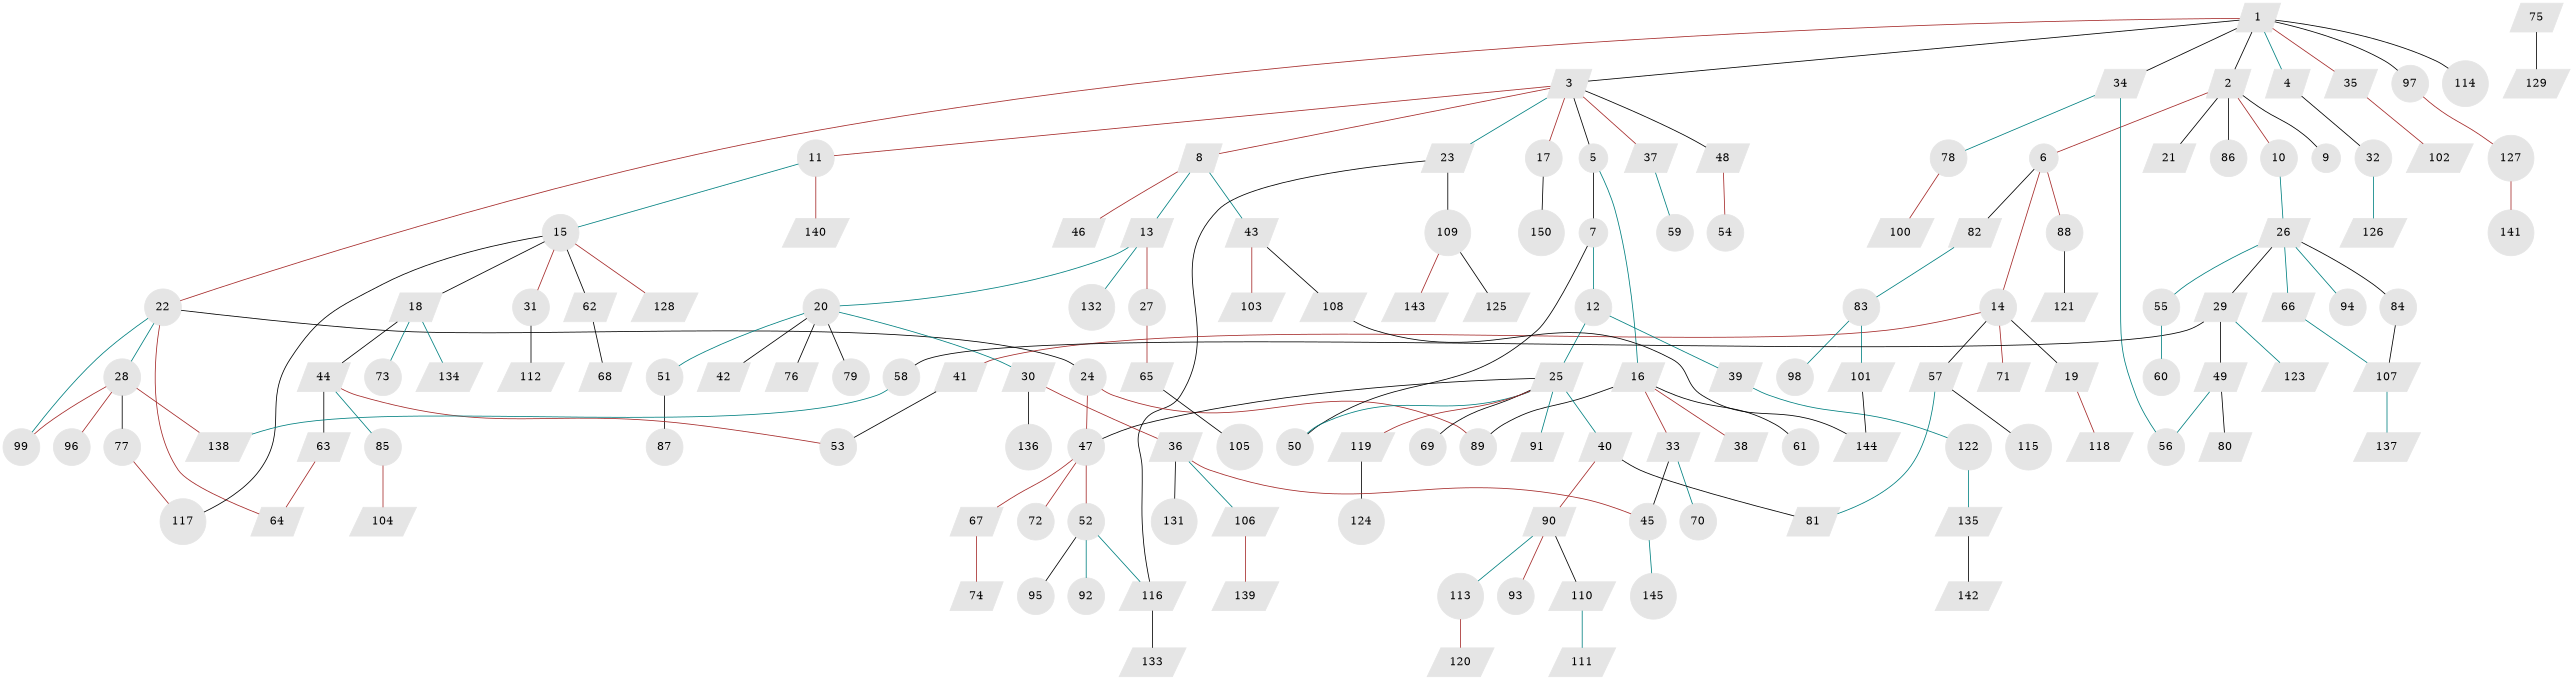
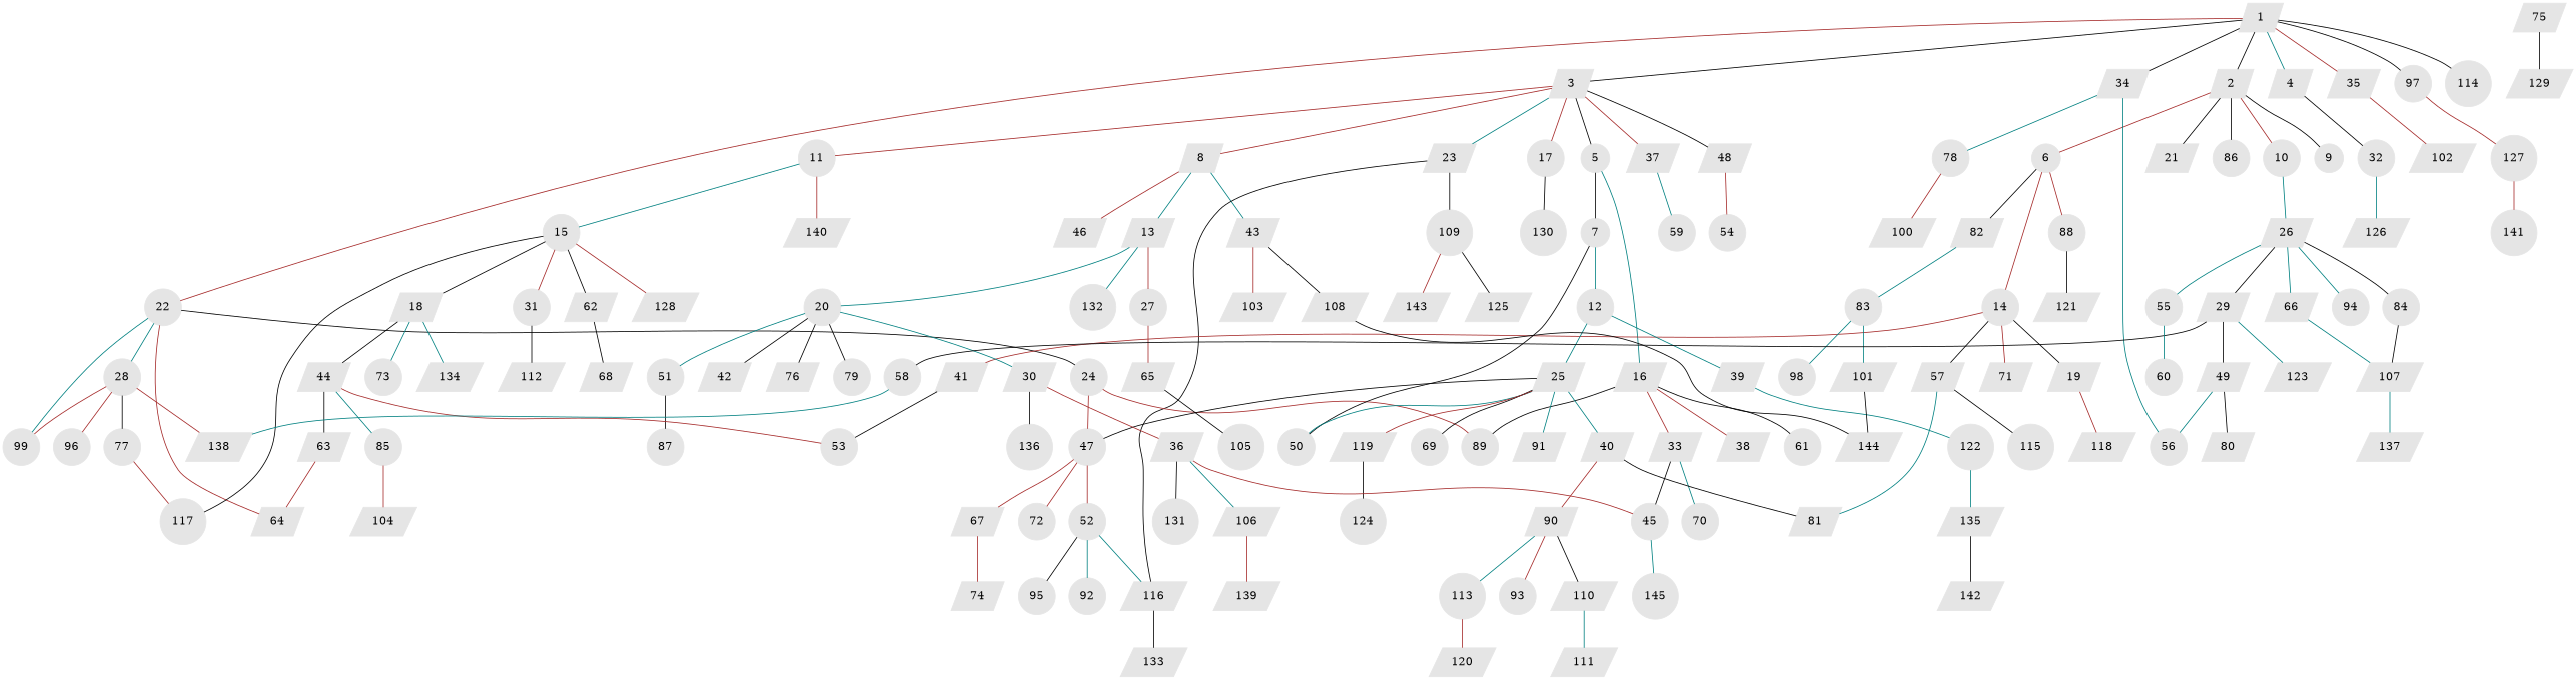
  graph {
    node [color=gray90 shape=parallelogram style=filled]
    edge [color=black]
    1
    2
    3
    4
    22 [shape=circle]
    34
    35
    97 [shape=circle]
    114 [shape=circle]
    6 [shape=circle]
    9 [shape=circle]
    10 [shape=circle]
    21
    86 [shape=circle]
    5 [shape=circle]
    8
    11 [shape=circle]
    17 [shape=circle]
    23
    37
    48
    32 [shape=circle]
    24 [shape=circle]
    28 [shape=circle]
    64
    99 [shape=circle]
    56 [shape=circle]
    78 [shape=circle]
    102
    127 [shape=circle]
    14 [shape=circle]
    82
    88 [shape=circle]
    26
    7 [shape=circle]
    16
    13
    43
    46
    15 [shape=circle]
    140
-   130 [shape=circle label=150]
+   130 [shape=circle]
    109 [shape=circle]
    116
    59 [shape=circle]
    54 [shape=circle]
    126
    12 [shape=circle]
    50 [shape=circle]
    33
    38
    61 [shape=circle]
    89 [shape=circle]
    19
    41
    57
    71
    83 [shape=circle]
    121
    25
    39
    20 [shape=circle]
    27 [shape=circle]
    132 [shape=circle]
    103
    108
    29
    55 [shape=circle]
    66
    84 [shape=circle]
    94 [shape=circle]
    18
    31 [shape=circle]
    62
    117 [shape=circle]
    128
    47 [shape=circle]
    40
    69 [shape=circle]
    91
    119
    122 [shape=circle]
    30
    42
    51 [shape=circle]
    76
    79 [shape=circle]
    65
    118
    53 [shape=circle]
    81
    115 [shape=circle]
    44
    73 [shape=circle]
    134
    112
    68
    45 [shape=circle]
    70 [shape=circle]
    63
    85 [shape=circle]
    36
    136 [shape=circle]
    87 [shape=circle]
    77 [shape=circle]
    96 [shape=circle]
    138
    125
    143
    133
    52 [shape=circle]
    67
    72 [shape=circle]
    90
    124 [shape=circle]
    49
    58 [shape=circle]
    123
    60 [shape=circle]
    107
    105 [shape=circle]
    80
    106
    131 [shape=circle]
    145 [shape=circle]
    100
    139
    135
    93 [shape=circle]
    110
    113 [shape=circle]
    144
    104
    92 [shape=circle]
    95 [shape=circle]
    74
    75
    129
    98 [shape=circle]
    101
    137
    111
    120
    141 [shape=circle]
    142
    1 -- 2
    1 -- 3
    1 -- 4 [color=teal]
    1 -- 22 [color=brown]
    1 -- 34
    1 -- 35 [color=brown]
    1 -- 97
    1 -- 114
    2 -- 6 [color=brown]
    2 -- 9
    2 -- 10 [color=brown]
    2 -- 21
    2 -- 86
    3 -- 5
    3 -- 8 [color=brown]
    3 -- 11 [color=brown]
    3 -- 17 [color=brown]
    3 -- 23 [color=teal]
    3 -- 37 [color=brown]
    3 -- 48
    4 -- 32
    22 -- 24
    22 -- 28 [color=teal]
    22 -- 64 [color=brown]
    22 -- 99 [color=teal]
    34 -- 56 [color=teal]
    34 -- 78 [color=teal]
    35 -- 102 [color=brown]
    97 -- 127 [color=brown]
    6 -- 14 [color=brown]
    6 -- 82
    6 -- 88 [color=brown]
    10 -- 26 [color=teal]
    5 -- 7
    5 -- 16 [color=teal]
    8 -- 13 [color=teal]
    8 -- 43 [color=teal]
    8 -- 46 [color=brown]
    11 -- 15 [color=teal]
    11 -- 140 [color=brown]
    17 -- 130
    23 -- 109
    23 -- 116
    37 -- 59 [color=teal]
    48 -- 54 [color=brown]
    32 -- 126 [color=teal]
    24 -- 89 [color=brown]
    24 -- 47 [color=brown]
    28 -- 99 [color=brown]
    28 -- 77
    28 -- 96 [color=brown]
    28 -- 138 [color=brown]
    78 -- 100 [color=brown]
    127 -- 141 [color=brown]
    14 -- 19
    14 -- 41 [color=brown]
    14 -- 57
    14 -- 71 [color=brown]
    82 -- 83 [color=teal]
    88 -- 121
    26 -- 29
    26 -- 55 [color=teal]
    26 -- 66 [color=teal]
    26 -- 84
    26 -- 94 [color=teal]
    7 -- 12 [color=teal]
    7 -- 50
    16 -- 33 [color=brown]
    16 -- 38 [color=brown]
    16 -- 61
    16 -- 89
    13 -- 20 [color=teal]
    13 -- 27 [color=brown]
    13 -- 132 [color=teal]
    43 -- 103 [color=brown]
    43 -- 108
    15 -- 18
    15 -- 31 [color=brown]
    15 -- 62
    15 -- 117
    15 -- 128 [color=brown]
    109 -- 125
    109 -- 143 [color=brown]
    116 -- 133
    12 -- 25 [color=teal]
    12 -- 39 [color=teal]
    33 -- 45
    33 -- 70 [color=teal]
    19 -- 118 [color=brown]
    41 -- 53
    57 -- 81 [color=teal]
    57 -- 115
    83 -- 98 [color=teal]
    83 -- 101 [color=teal]
    25 -- 50 [color=teal]
    25 -- 47
    25 -- 40 [color=teal]
    25 -- 69
    25 -- 91 [color=teal]
    25 -- 119 [color=brown]
    39 -- 122 [color=teal]
    20 -- 30 [color=teal]
    20 -- 42
    20 -- 51 [color=teal]
    20 -- 76
    20 -- 79
    27 -- 65 [color=brown]
    108 -- 144
    29 -- 49
    29 -- 58
    29 -- 123 [color=teal]
    55 -- 60 [color=teal]
    66 -- 107 [color=teal]
    84 -- 107
    18 -- 44
    18 -- 73 [color=teal]
    18 -- 134 [color=teal]
    31 -- 112
    62 -- 68
    47 -- 52 [color=brown]
    47 -- 67 [color=brown]
    47 -- 72 [color=brown]
    40 -- 81
    40 -- 90 [color=brown]
    119 -- 124
    122 -- 135 [color=teal]
    30 -- 36 [color=brown]
    30 -- 136
    51 -- 87
    65 -- 105
    44 -- 53 [color=brown]
    44 -- 63
    44 -- 85 [color=teal]
    45 -- 145 [color=teal]
    63 -- 64 [color=brown]
    85 -- 104 [color=brown]
    36 -- 45 [color=brown]
    36 -- 106 [color=teal]
    36 -- 131
    77 -- 117 [color=brown]
    52 -- 116 [color=teal]
    52 -- 92 [color=teal]
    52 -- 95
    67 -- 74 [color=brown]
    90 -- 93 [color=brown]
    90 -- 110
    90 -- 113 [color=teal]
    49 -- 56 [color=teal]
    49 -- 80
    58 -- 138 [color=teal]
    107 -- 137 [color=teal]
    106 -- 139 [color=brown]
    135 -- 142
    110 -- 111 [color=teal]
    113 -- 120 [color=brown]
    75 -- 129
    101 -- 144
  }
